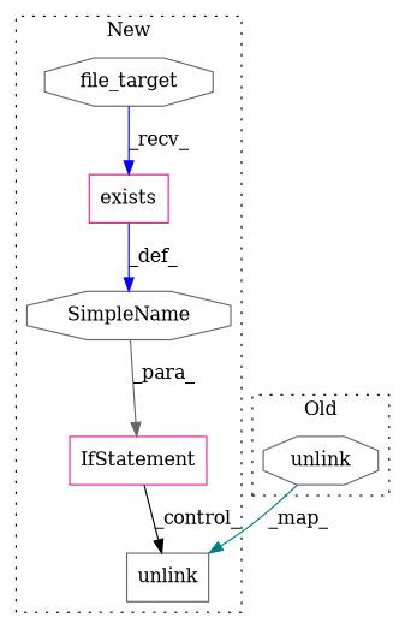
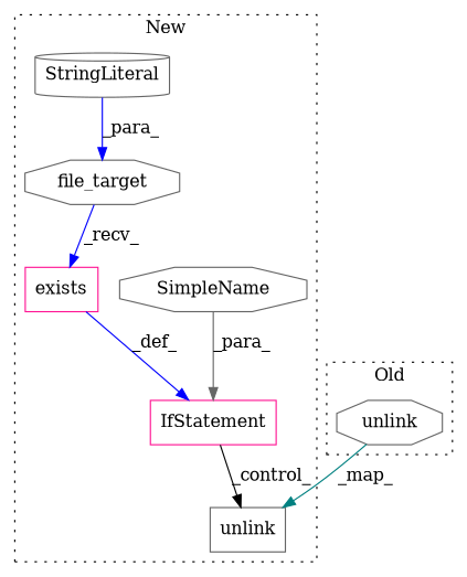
  digraph {
    node [a=32 color=gray40 l=8 shape=box]
    edge [color=blue]
    n1 [label=unlink s=17677]
    n2 [a=25 color=deeppink l="4,2" label=IfStatement s="17605,17642"]
    n3 [a=42 label=SimpleName shape=octagon l=""]
    n4 [color=deeppink label=exists s=17634]
    n5 [l="12,1" label=file_target s="17609,17632" shape=octagon]
+   n6 [a=45 l=11 label=StringLiteral s=17621 shape=cylinder]
    n7 [label=unlink s=17205 shape=octagon]
    subgraph cluster_1 {
      label=New
      style=dotted
      n1
      n2
      n3
      n4
      n5
+     n6
    }
    subgraph cluster_2 {
      label=Old
      style=dotted
      n7
    }
    n2 -> n1 [color=black label=_control_]
    n3 -> n2 [color=gray40 label=_para_]
-   n4 -> n3 [label=_def_]
+   n4 -> n2 [label=_def_]
    n5 -> n4 [label=_recv_]
+   n6 -> n5 [label=_para_]
    n7 -> n1 [color=teal label=_map_]
  }
